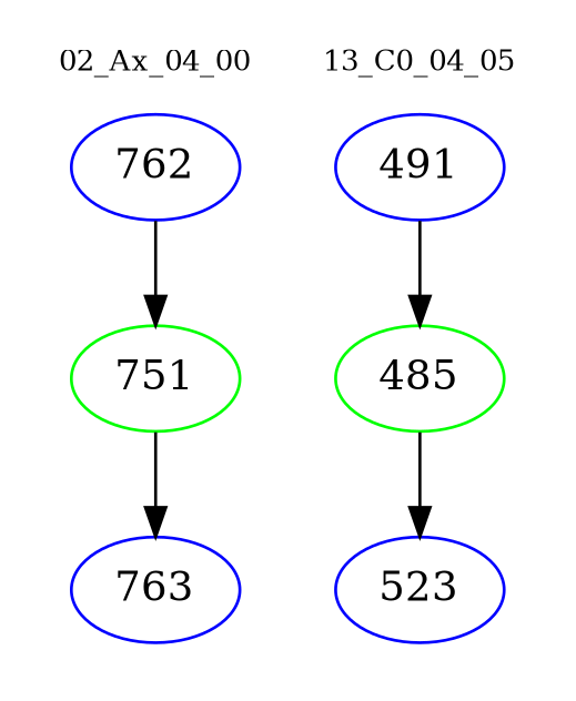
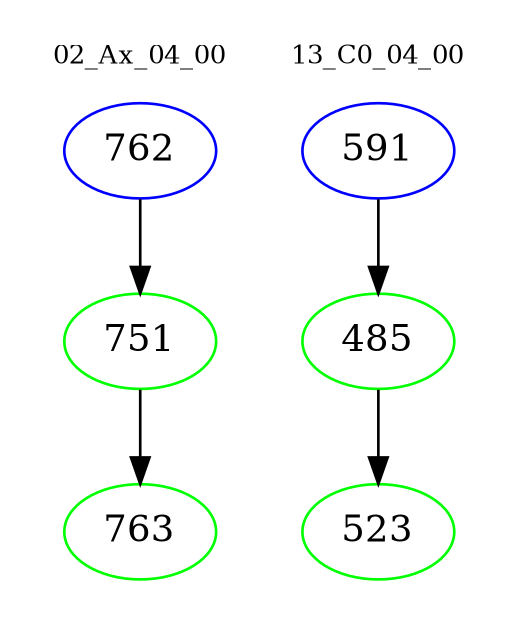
  digraph {
    node [color=blue]
    edge [color=black]
    n1 [label=762]
    n2 [color=green label=751]
-   n3 [label=763]
-   n4 [label=491]
+   n3 [color=green label=763]
+   n4 [label=591]
    n5 [color=green label=485]
-   n6 [label=523]
+   n6 [color=green label=523]
    subgraph cluster_1 {
      color=white
      fontsize=10
      label="02_Ax_04_00"
      n1
      n2
      n3
    }
    subgraph cluster_2 {
      color=white
      fontsize=10
-     label="13_C0_04_05"
+     label="13_C0_04_00"
      n4
      n5
      n6
    }
    n1 -> n2
    n2 -> n3
    n4 -> n5
    n5 -> n6
  }
